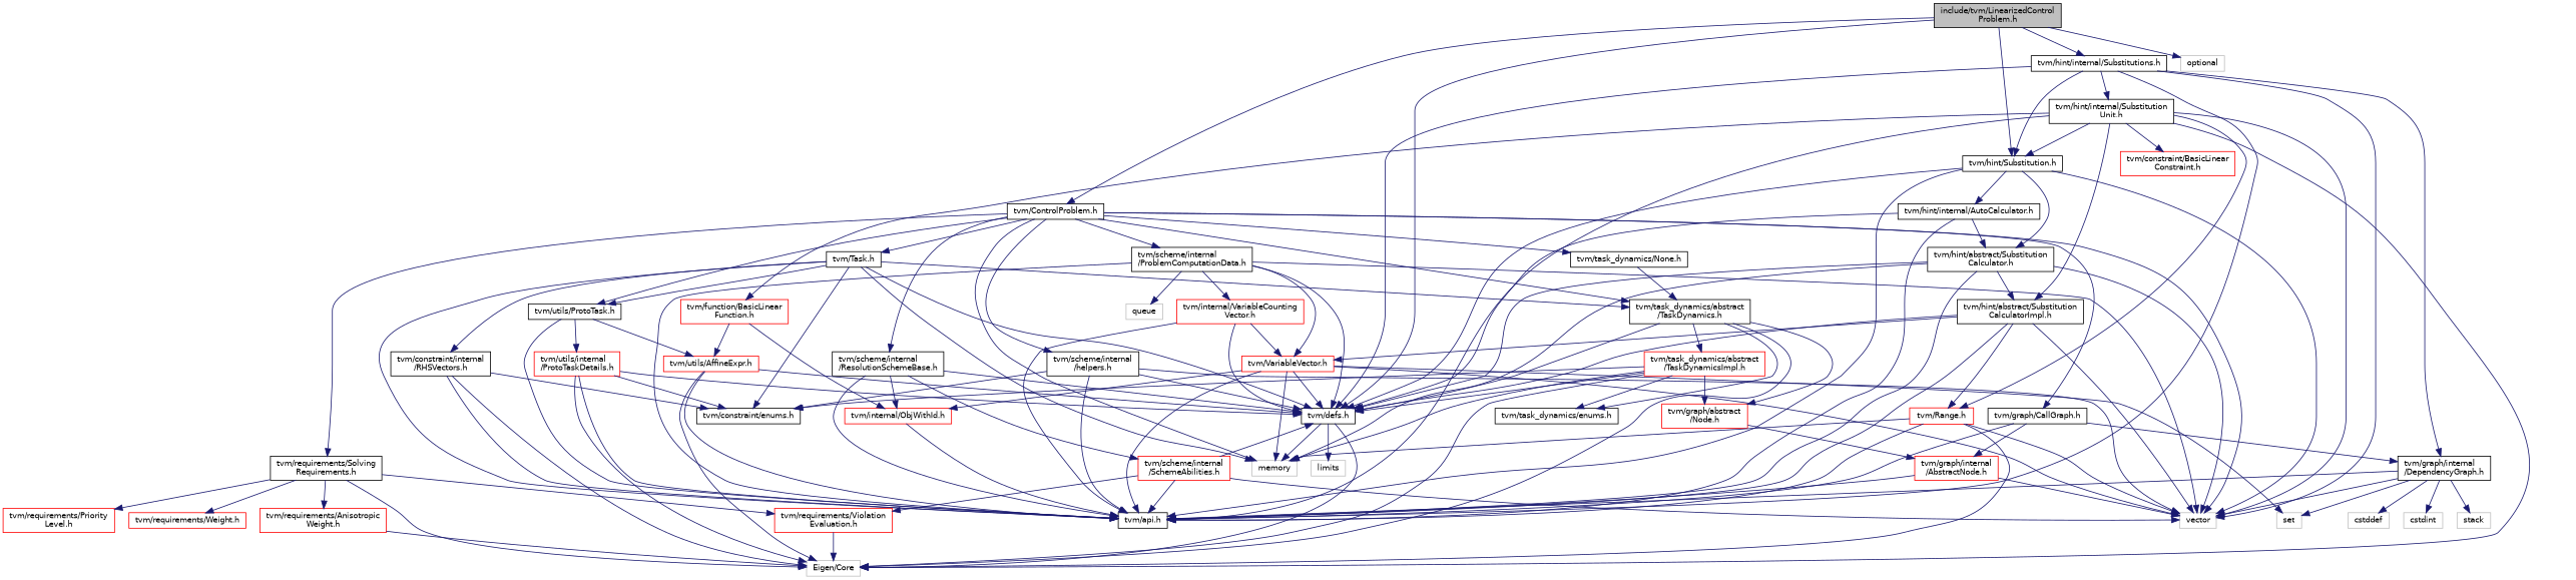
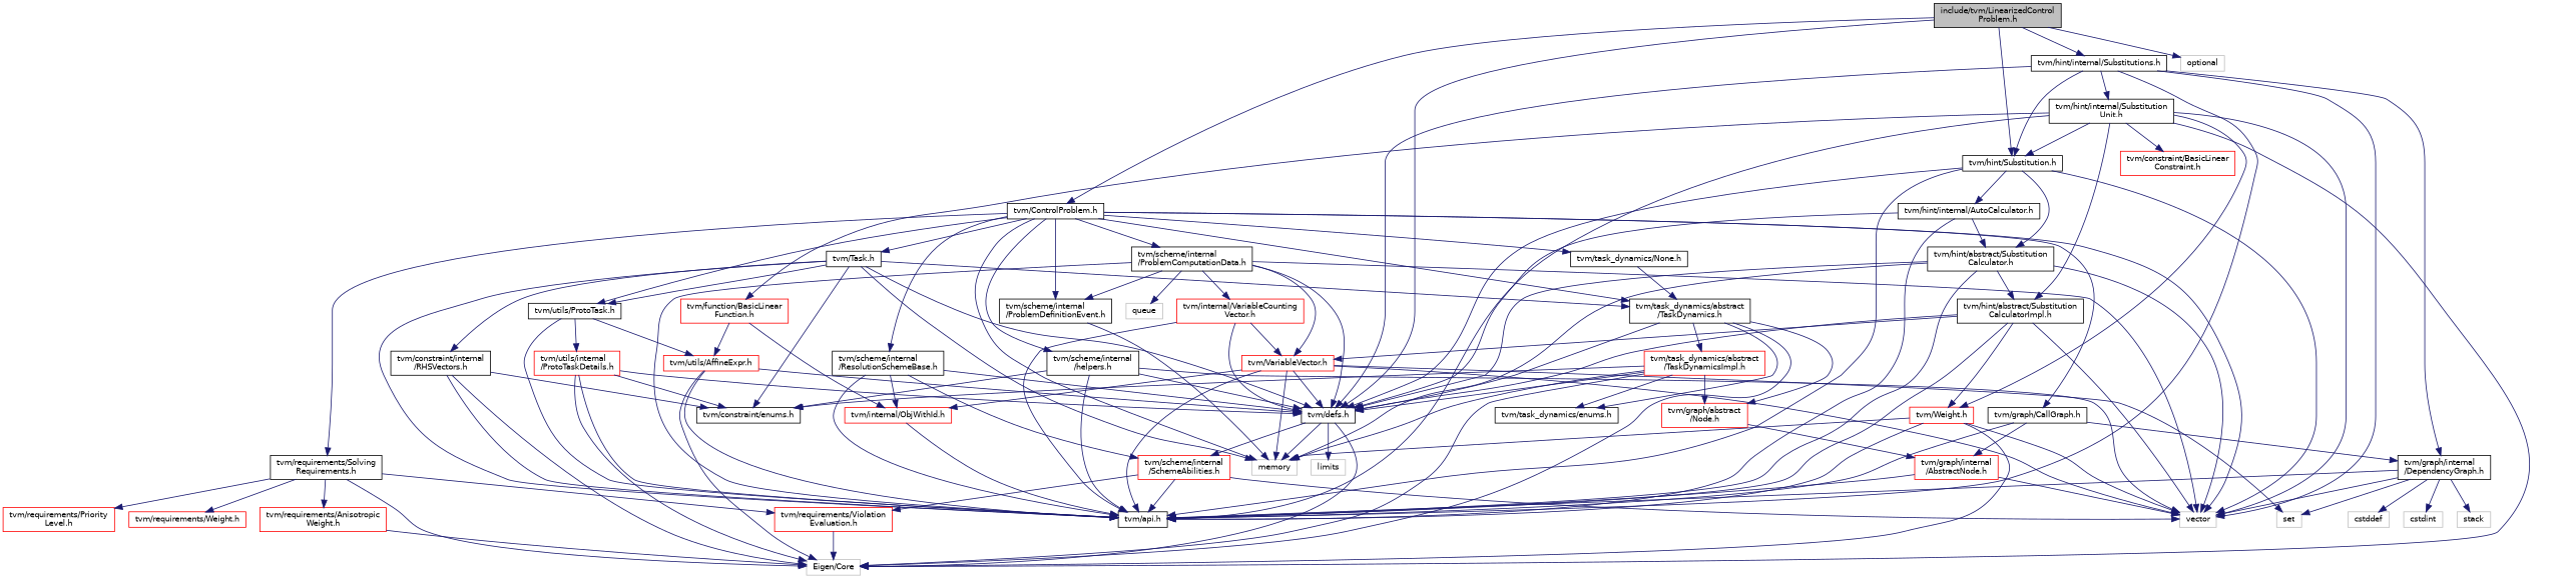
  digraph {
    node [color=black fillcolor=white fontname=Helvetica fontsize=10 shape=record style=filled]
    edge [color=midnightblue fontname=Helvetica fontsize=10 labelfontname=Helvetica labelfontsize=10 style=solid]
    n1 [fillcolor=grey75 fontcolor=black height=0.2 label="include/tvm/LinearizedControl\lProblem.h" width=0.4]
    n2 [height=0.2 label="tvm/defs.h" width=0.4]
    n3 [height=0.2 label="tvm/ControlProblem.h" width=0.4]
    n4 [height=0.2 label="tvm/hint/Substitution.h" width=0.4]
    n5 [height=0.2 label="tvm/hint/internal/Substitutions.h" width=0.4]
    n6 [color=grey75 height=0.2 label=optional width=0.4]
    n7 [color=grey75 height=0.2 label=limits width=0.4]
    n8 [color=grey75 height=0.2 label=memory width=0.4]
    n9 [color=grey75 height=0.2 label="Eigen/Core" width=0.4]
    n10 [height=0.2 label="tvm/Task.h" width=0.4]
    n11 [height=0.2 label="tvm/task_dynamics/abstract\l/TaskDynamics.h" width=0.4]
    n12 [color=grey75 height=0.2 label=vector width=0.4]
    n13 [height=0.2 label="tvm/utils/ProtoTask.h" width=0.4]
    n14 [height=0.2 label="tvm/graph/CallGraph.h" width=0.4]
    n15 [height=0.2 label="tvm/requirements/Solving\lRequirements.h" width=0.4]
    n16 [height=0.2 label="tvm/scheme/internal\l/ProblemComputationData.h" width=0.4]
+   n17 [height=0.2 label="tvm/scheme/internal\l/ProblemDefinitionEvent.h" width=0.4]
    n18 [height=0.2 label="tvm/scheme/internal\l/ResolutionSchemeBase.h" width=0.4]
    n19 [height=0.2 label="tvm/scheme/internal\l/helpers.h" width=0.4]
    n20 [height=0.2 label="tvm/task_dynamics/None.h" width=0.4]
    n21 [height=0.2 label="tvm/api.h" width=0.4]
    n22 [height=0.2 label="tvm/hint/abstract/Substitution\lCalculator.h" width=0.4]
    n23 [height=0.2 label="tvm/hint/internal/AutoCalculator.h" width=0.4]
    n24 [height=0.2 label="tvm/graph/internal\l/DependencyGraph.h" width=0.4]
    n25 [height=0.2 label="tvm/hint/internal/Substitution\lUnit.h" width=0.4]
    n26 [height=0.2 label="tvm/constraint/enums.h" width=0.4]
    n27 [height=0.2 label="tvm/constraint/internal\l/RHSVectors.h" width=0.4]
    n28 [color=red height=0.2 label="tvm/graph/abstract\l/Node.h" width=0.4]
    n29 [color=red height=0.2 label="tvm/task_dynamics/abstract\l/TaskDynamicsImpl.h" width=0.4]
    n30 [height=0.2 label="tvm/task_dynamics/enums.h" width=0.4]
    n31 [color=red height=0.2 label="tvm/utils/AffineExpr.h" width=0.4]
    n32 [color=red height=0.2 label="tvm/utils/internal\l/ProtoTaskDetails.h" width=0.4]
    n33 [color=red height=0.2 label="tvm/graph/internal\l/AbstractNode.h" width=0.4]
    n34 [color=red height=0.2 label="tvm/requirements/Anisotropic\lWeight.h" width=0.4]
    n35 [color=red height=0.2 label="tvm/requirements/Priority\lLevel.h" width=0.4]
    n36 [color=red height=0.2 label="tvm/requirements/Violation\lEvaluation.h" width=0.4]
    n37 [color=red height=0.2 label="tvm/requirements/Weight.h" width=0.4]
    n38 [color=red height=0.2 label="tvm/VariableVector.h" width=0.4]
    n39 [color=red height=0.2 label="tvm/internal/VariableCounting\lVector.h" width=0.4]
    n40 [color=grey75 height=0.2 label=queue width=0.4]
    n41 [color=red height=0.2 label="tvm/internal/ObjWithId.h" width=0.4]
    n42 [color=red height=0.2 label="tvm/scheme/internal\l/SchemeAbilities.h" width=0.4]
    n43 [color=grey75 height=0.2 label=cstddef width=0.4]
    n44 [color=grey75 height=0.2 label=cstdint width=0.4]
    n45 [color=grey75 height=0.2 label=set width=0.4]
    n46 [color=grey75 height=0.2 label=stack width=0.4]
    n47 [height=0.2 label="tvm/hint/abstract/Substitution\lCalculatorImpl.h" width=0.4]
-   n48 [color=red height=0.2 label="tvm/Range.h" width=0.4]
+   n48 [color=red height=0.2 label="tvm/Weight.h" width=0.4]
    n49 [color=red height=0.2 label="tvm/constraint/BasicLinear\lConstraint.h" width=0.4]
    n50 [color=red height=0.2 label="tvm/function/BasicLinear\lFunction.h" width=0.4]
    n1 -> n2
    n1 -> n3
    n1 -> n4
    n1 -> n5
    n1 -> n6
    n2 -> n7
    n2 -> n8
    n2 -> n9
    n3 -> n8
    n3 -> n10
    n3 -> n11
    n3 -> n12
    n3 -> n13
    n3 -> n14
    n3 -> n15
    n3 -> n16
+   n3 -> n17
    n3 -> n18
    n3 -> n19
    n3 -> n20
    n4 -> n2
    n4 -> n12
    n4 -> n21
    n4 -> n22
    n4 -> n23
    n5 -> n2
    n5 -> n4
    n5 -> n12
    n5 -> n21
    n5 -> n24
    n5 -> n25
    n10 -> n2
    n10 -> n8
    n10 -> n11
    n10 -> n13
    n10 -> n21
    n10 -> n26
    n10 -> n27
    n11 -> n2
    n11 -> n9
    n11 -> n28
    n11 -> n29
    n11 -> n30
    n13 -> n21
    n13 -> n31
    n13 -> n32
    n14 -> n21
    n14 -> n24
    n14 -> n33
    n15 -> n9
    n15 -> n34
    n15 -> n35
    n15 -> n36
    n15 -> n37
    n16 -> n2
    n16 -> n12
+   n16 -> n17
    n16 -> n21
    n16 -> n38
    n16 -> n39
    n16 -> n40
+   n17 -> n8
    n18 -> n2
    n18 -> n21
    n18 -> n41
    n18 -> n42
    n19 -> n2
    n19 -> n12
    n19 -> n21
    n19 -> n26
    n20 -> n11
    n22 -> n2
    n22 -> n8
    n22 -> n12
    n22 -> n21
    n22 -> n47
    n23 -> n2
    n23 -> n21
    n23 -> n22
    n24 -> n12
    n24 -> n21
    n24 -> n43
    n24 -> n44
    n24 -> n45
    n24 -> n46
    n25 -> n4
    n25 -> n9
    n25 -> n12
    n25 -> n21
    n25 -> n47
    n25 -> n48
    n25 -> n49
    n25 -> n50
    n27 -> n9
    n27 -> n21
    n27 -> n26
    n28 -> n33
    n29 -> n2
    n29 -> n8
    n29 -> n9
    n29 -> n26
    n29 -> n28
    n29 -> n30
    n31 -> n2
    n31 -> n9
    n31 -> n21
    n32 -> n2
    n32 -> n9
    n32 -> n21
    n32 -> n26
    n33 -> n12
    n33 -> n21
    n34 -> n9
    n36 -> n9
    n38 -> n2
    n38 -> n8
    n38 -> n12
    n38 -> n21
    n38 -> n41
    n38 -> n45
    n39 -> n2
    n39 -> n21
    n39 -> n38
    n41 -> n21
-   n42 -> n2
+   n2 -> n42
    n42 -> n12
    n42 -> n21
    n42 -> n36
    n47 -> n2
    n47 -> n12
    n47 -> n21
    n47 -> n38
    n47 -> n48
    n48 -> n8
    n48 -> n9
    n48 -> n12
    n48 -> n21
    n50 -> n31
    n50 -> n41
  }
